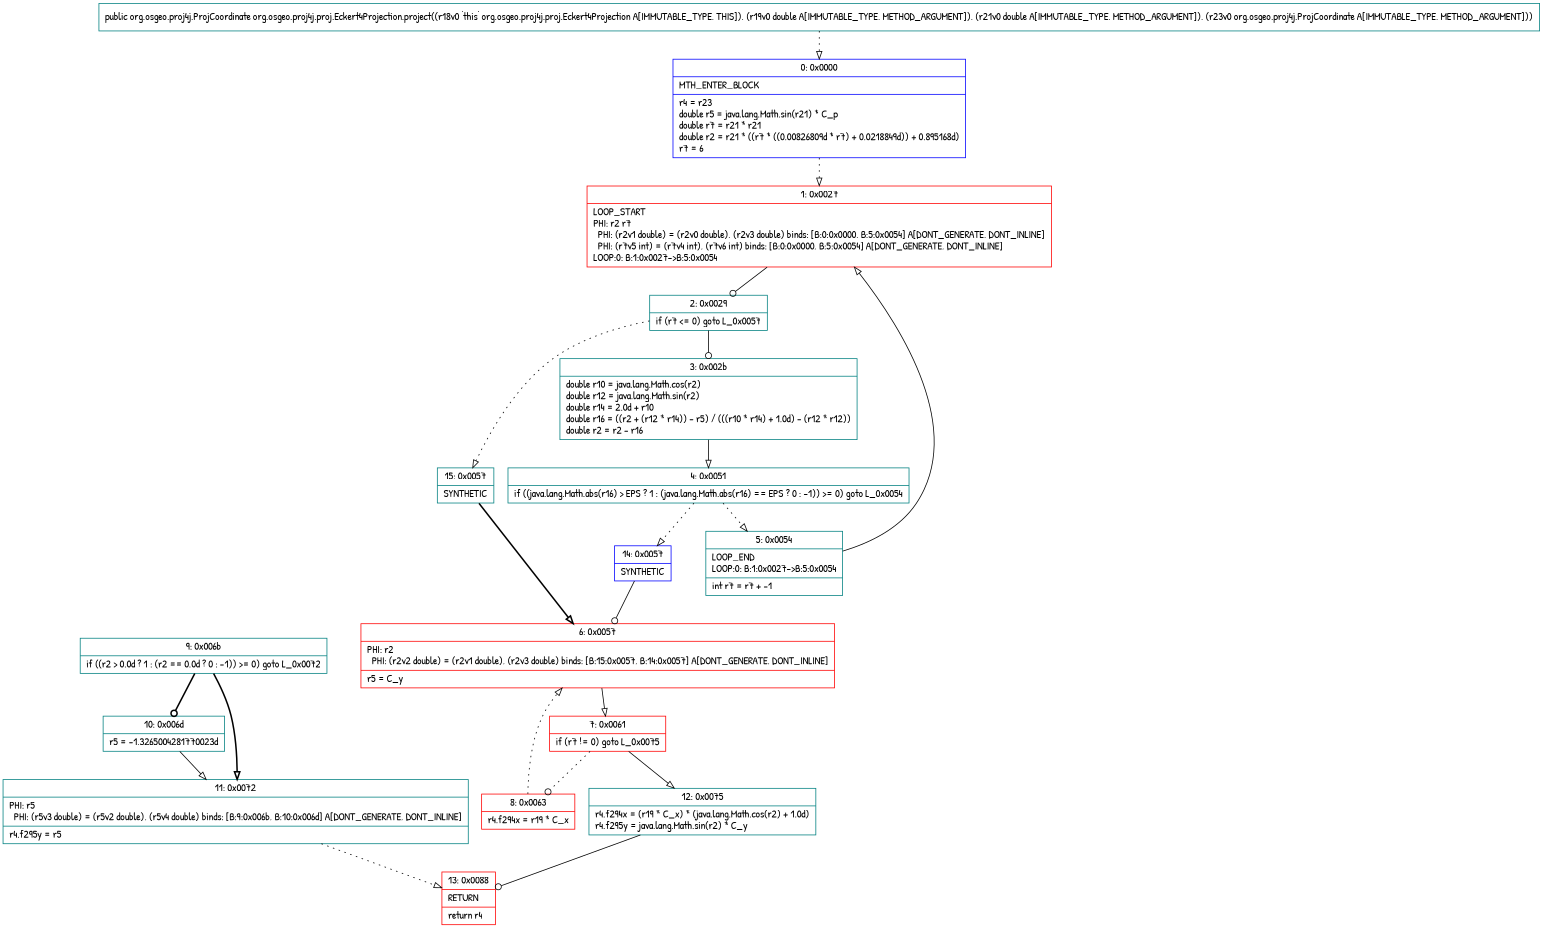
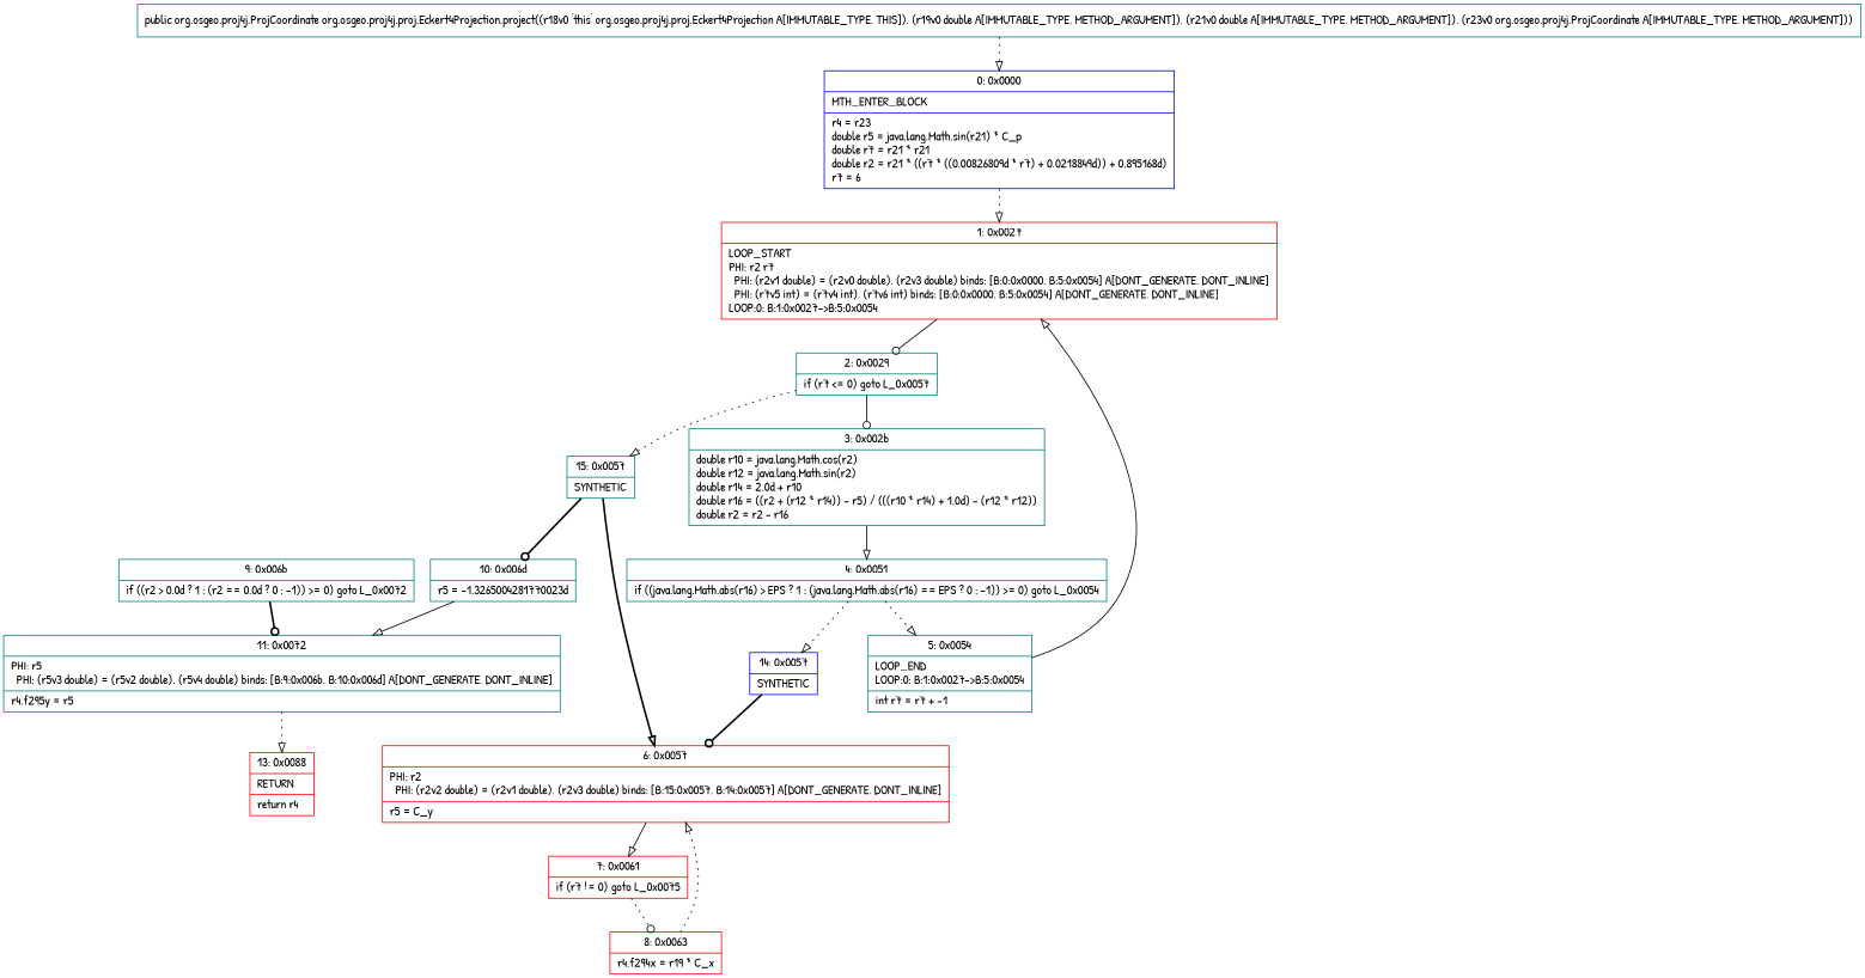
  digraph {
    fontname="Patrick Hand"
    node [color=teal fontname="Patrick Hand" shape=record]
    edge [arrowhead=onormal fontname="Patrick Hand" style=solid]
    n1 [color=blue label="{0\:\ 0x0000|MTH_ENTER_BLOCK\l|r4 = r23\ldouble r5 = java.lang.Math.sin(r21) * C_p\ldouble r7 = r21 * r21\ldouble r2 = r21 * ((r7 * ((0.00826809d * r7) + 0.0218849d)) + 0.895168d)\lr7 = 6\l}"]
    n2 [color=red label="{1\:\ 0x0027|LOOP_START\lPHI: r2 r7 \l  PHI: (r2v1 double) = (r2v0 double), (r2v3 double) binds: [B:0:0x0000, B:5:0x0054] A[DONT_GENERATE, DONT_INLINE]\l  PHI: (r7v5 int) = (r7v4 int), (r7v6 int) binds: [B:0:0x0000, B:5:0x0054] A[DONT_GENERATE, DONT_INLINE]\lLOOP:0: B:1:0x0027\-\>B:5:0x0054\l}"]
    n3 [label="{2\:\ 0x0029|if (r7 \<= 0) goto L_0x0057\l}"]
    n4 [label="{3\:\ 0x002b|double r10 = java.lang.Math.cos(r2)\ldouble r12 = java.lang.Math.sin(r2)\ldouble r14 = 2.0d + r10\ldouble r16 = ((r2 + (r12 * r14)) \- r5) \/ (((r10 * r14) + 1.0d) \- (r12 * r12))\ldouble r2 = r2 \- r16\l}"]
    n5 [label="{15\:\ 0x0057|SYNTHETIC\l}"]
    n6 [label="{4\:\ 0x0051|if ((java.lang.Math.abs(r16) \> EPS ? 1 : (java.lang.Math.abs(r16) == EPS ? 0 : \-1)) \>= 0) goto L_0x0054\l}"]
    n7 [color=red label="{6\:\ 0x0057|PHI: r2 \l  PHI: (r2v2 double) = (r2v1 double), (r2v3 double) binds: [B:15:0x0057, B:14:0x0057] A[DONT_GENERATE, DONT_INLINE]\l|r5 = C_y\l}"]
    n8 [label="{5\:\ 0x0054|LOOP_END\lLOOP:0: B:1:0x0027\-\>B:5:0x0054\l|int r7 = r7 + \-1\l}"]
    n9 [color=blue label="{14\:\ 0x0057|SYNTHETIC\l}"]
    n10 [color=red label="{7\:\ 0x0061|if (r7 != 0) goto L_0x0075\l}"]
    n11 [color=red label="{8\:\ 0x0063|r4.f294x = r19 * C_x\l}"]
-   n12 [label="{12\:\ 0x0075|r4.f294x = (r19 * C_x) * (java.lang.Math.cos(r2) + 1.0d)\lr4.f295y = java.lang.Math.sin(r2) * C_y\l}"]
    n13 [color=red label="{13\:\ 0x0088|RETURN\l|return r4\l}"]
    n14 [label="{9\:\ 0x006b|if ((r2 \> 0.0d ? 1 : (r2 == 0.0d ? 0 : \-1)) \>= 0) goto L_0x0072\l}"]
    n15 [label="{10\:\ 0x006d|r5 = \-1.3265004281770023d\l}"]
    n16 [label="{11\:\ 0x0072|PHI: r5 \l  PHI: (r5v3 double) = (r5v2 double), (r5v4 double) binds: [B:9:0x006b, B:10:0x006d] A[DONT_GENERATE, DONT_INLINE]\l|r4.f295y = r5\l}"]
    n17 [label="{public org.osgeo.proj4j.ProjCoordinate org.osgeo.proj4j.proj.Eckert4Projection.project((r18v0 'this' org.osgeo.proj4j.proj.Eckert4Projection A[IMMUTABLE_TYPE, THIS]), (r19v0 double A[IMMUTABLE_TYPE, METHOD_ARGUMENT]), (r21v0 double A[IMMUTABLE_TYPE, METHOD_ARGUMENT]), (r23v0 org.osgeo.proj4j.ProjCoordinate A[IMMUTABLE_TYPE, METHOD_ARGUMENT])) }"]
    n1 -> n2 [style=dotted]
    n2 -> n3 [arrowhead=odot]
    n3 -> n4 [arrowhead=odot]
    n3 -> n5 [style=dotted]
    n4 -> n6
    n5 -> n7 [style=bold]
    n6 -> n8 [style=dotted]
    n6 -> n9 [style=dotted]
    n7 -> n10
    n8 -> n2
-   n9 -> n7 [arrowhead=odot]
+   n9 -> n7 [arrowhead=odot style=bold]
    n10 -> n11 [arrowhead=odot style=dotted]
-   n10 -> n12
    n11 -> n7 [style=dotted]
-   n12 -> n13 [arrowhead=odot]
-   n14 -> n15 [arrowhead=odot style=bold]
-   n14 -> n16 [style=bold]
+   n5 -> n15 [arrowhead=odot style=bold]
+   n14 -> n16 [arrowhead=odot style=bold]
    n15 -> n16
    n16 -> n13 [style=dotted]
    n17 -> n1 [style=dotted]
  }
